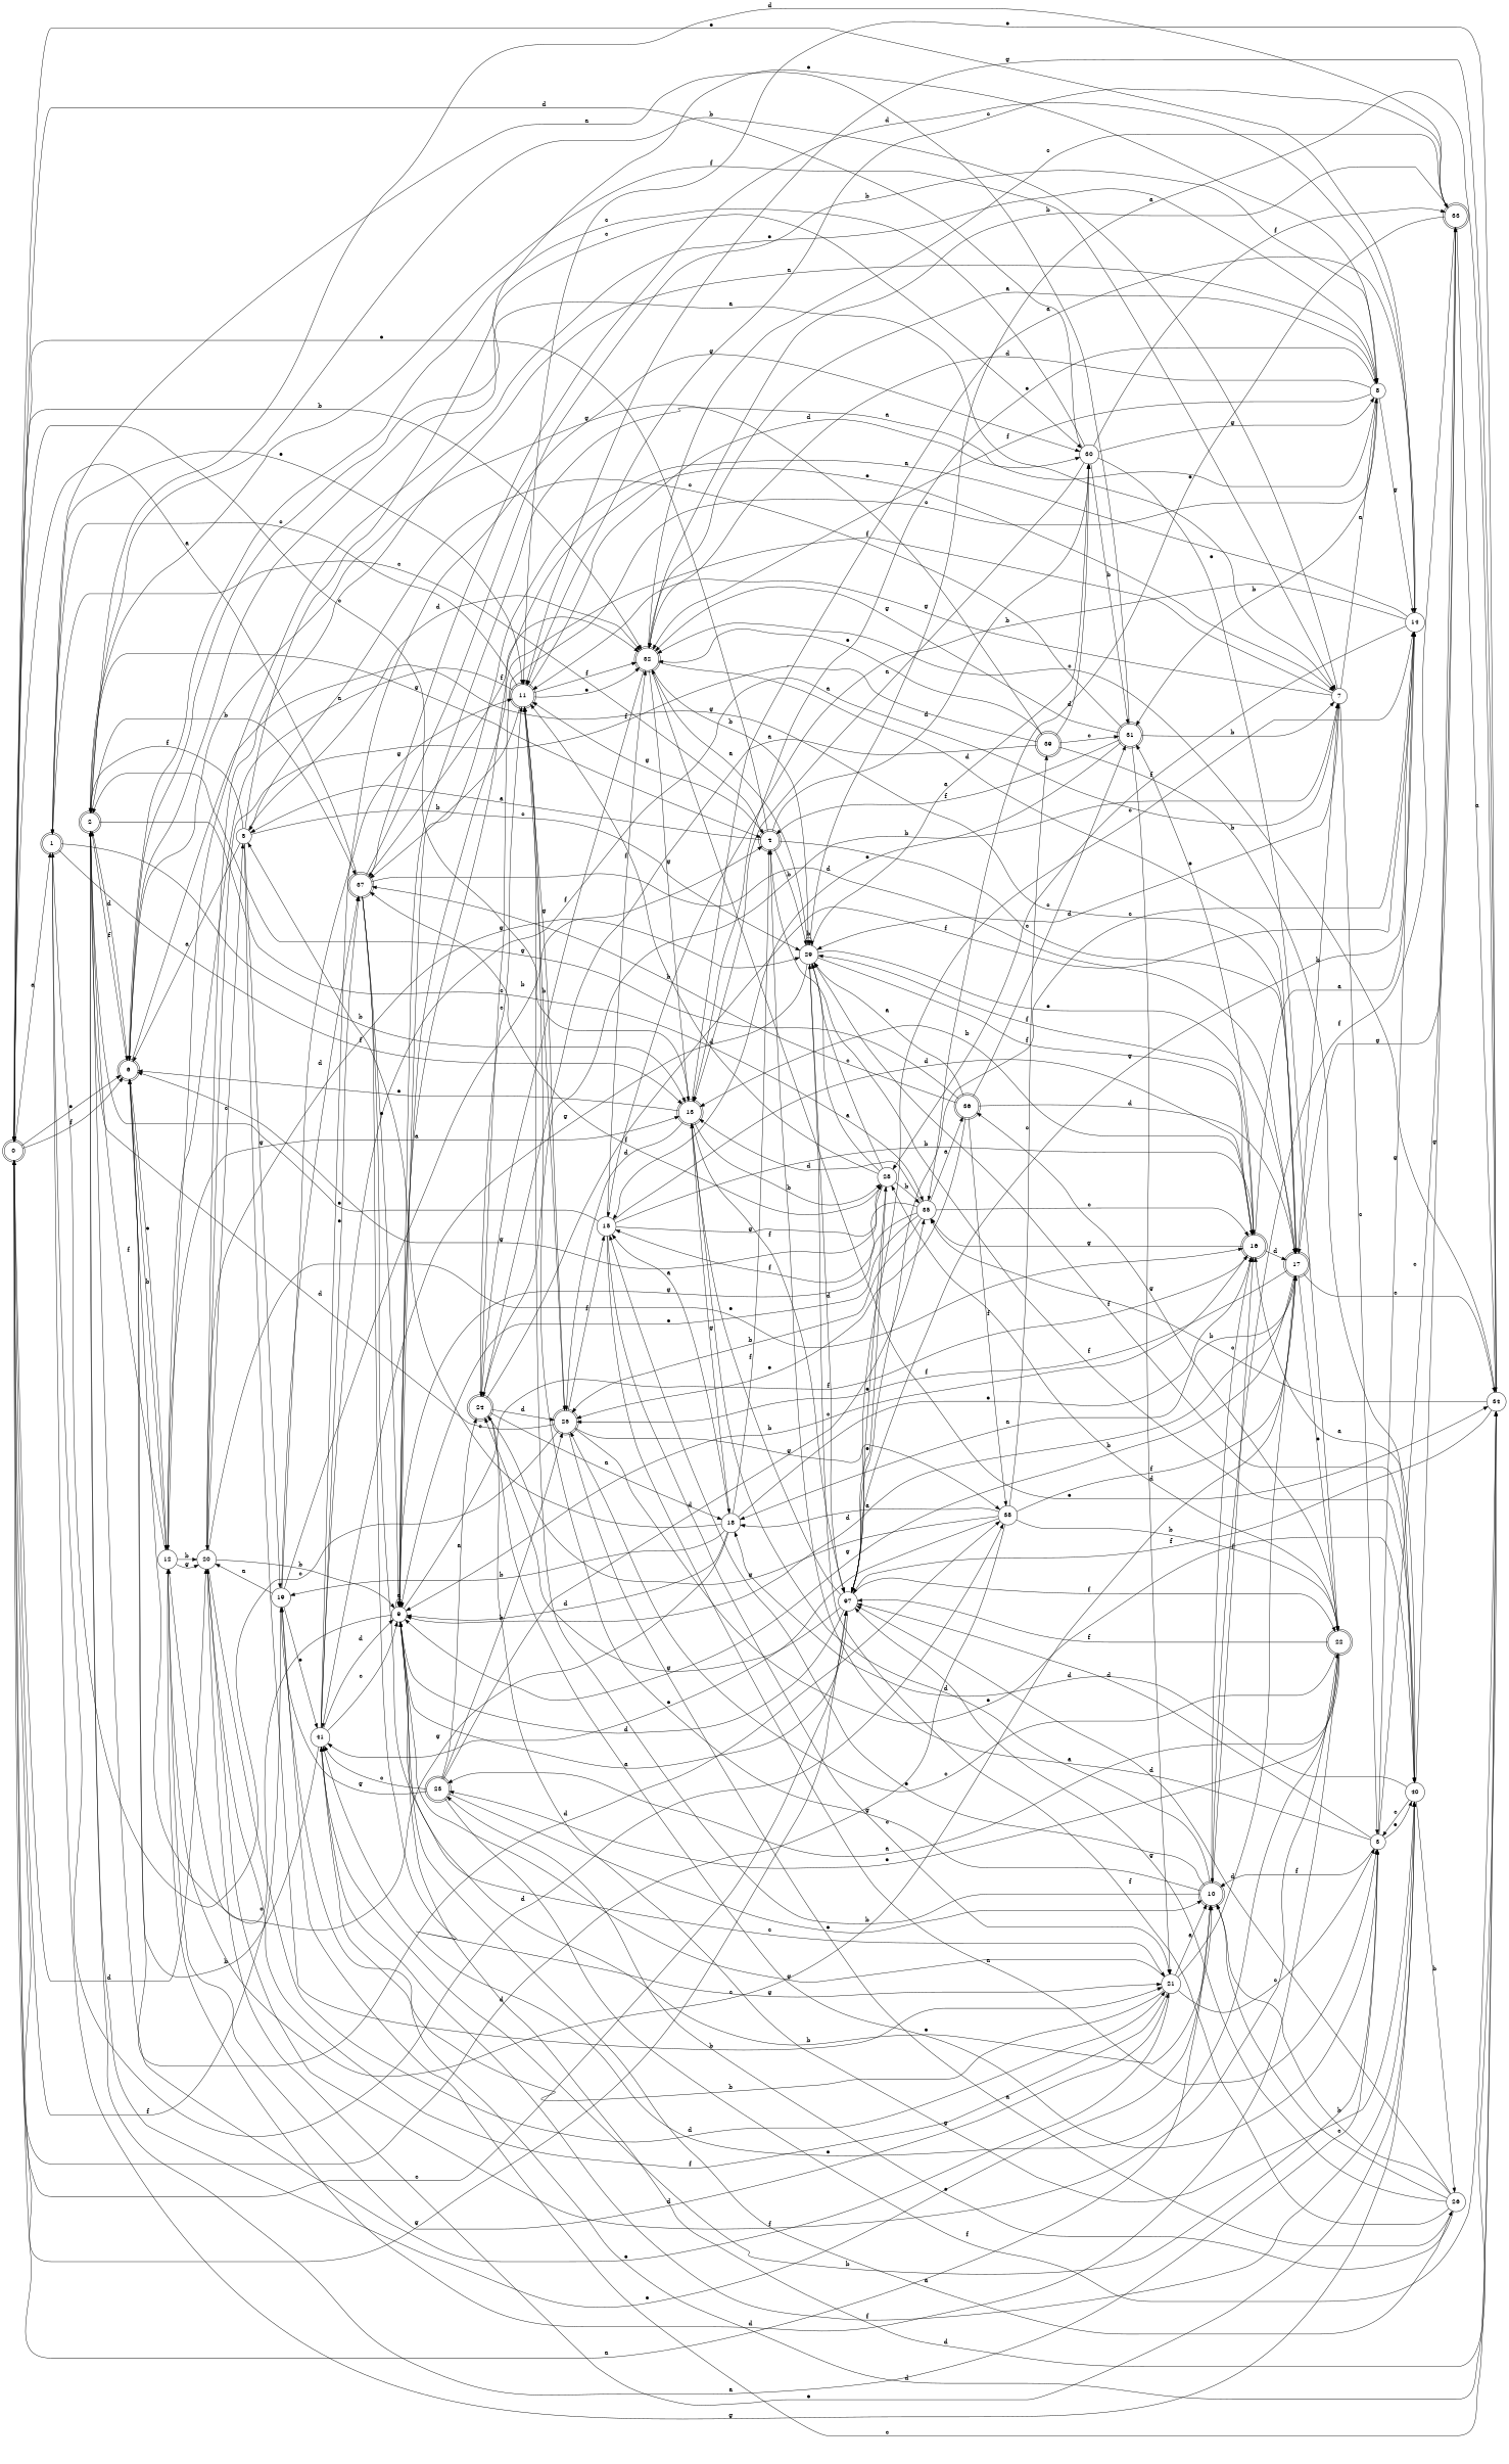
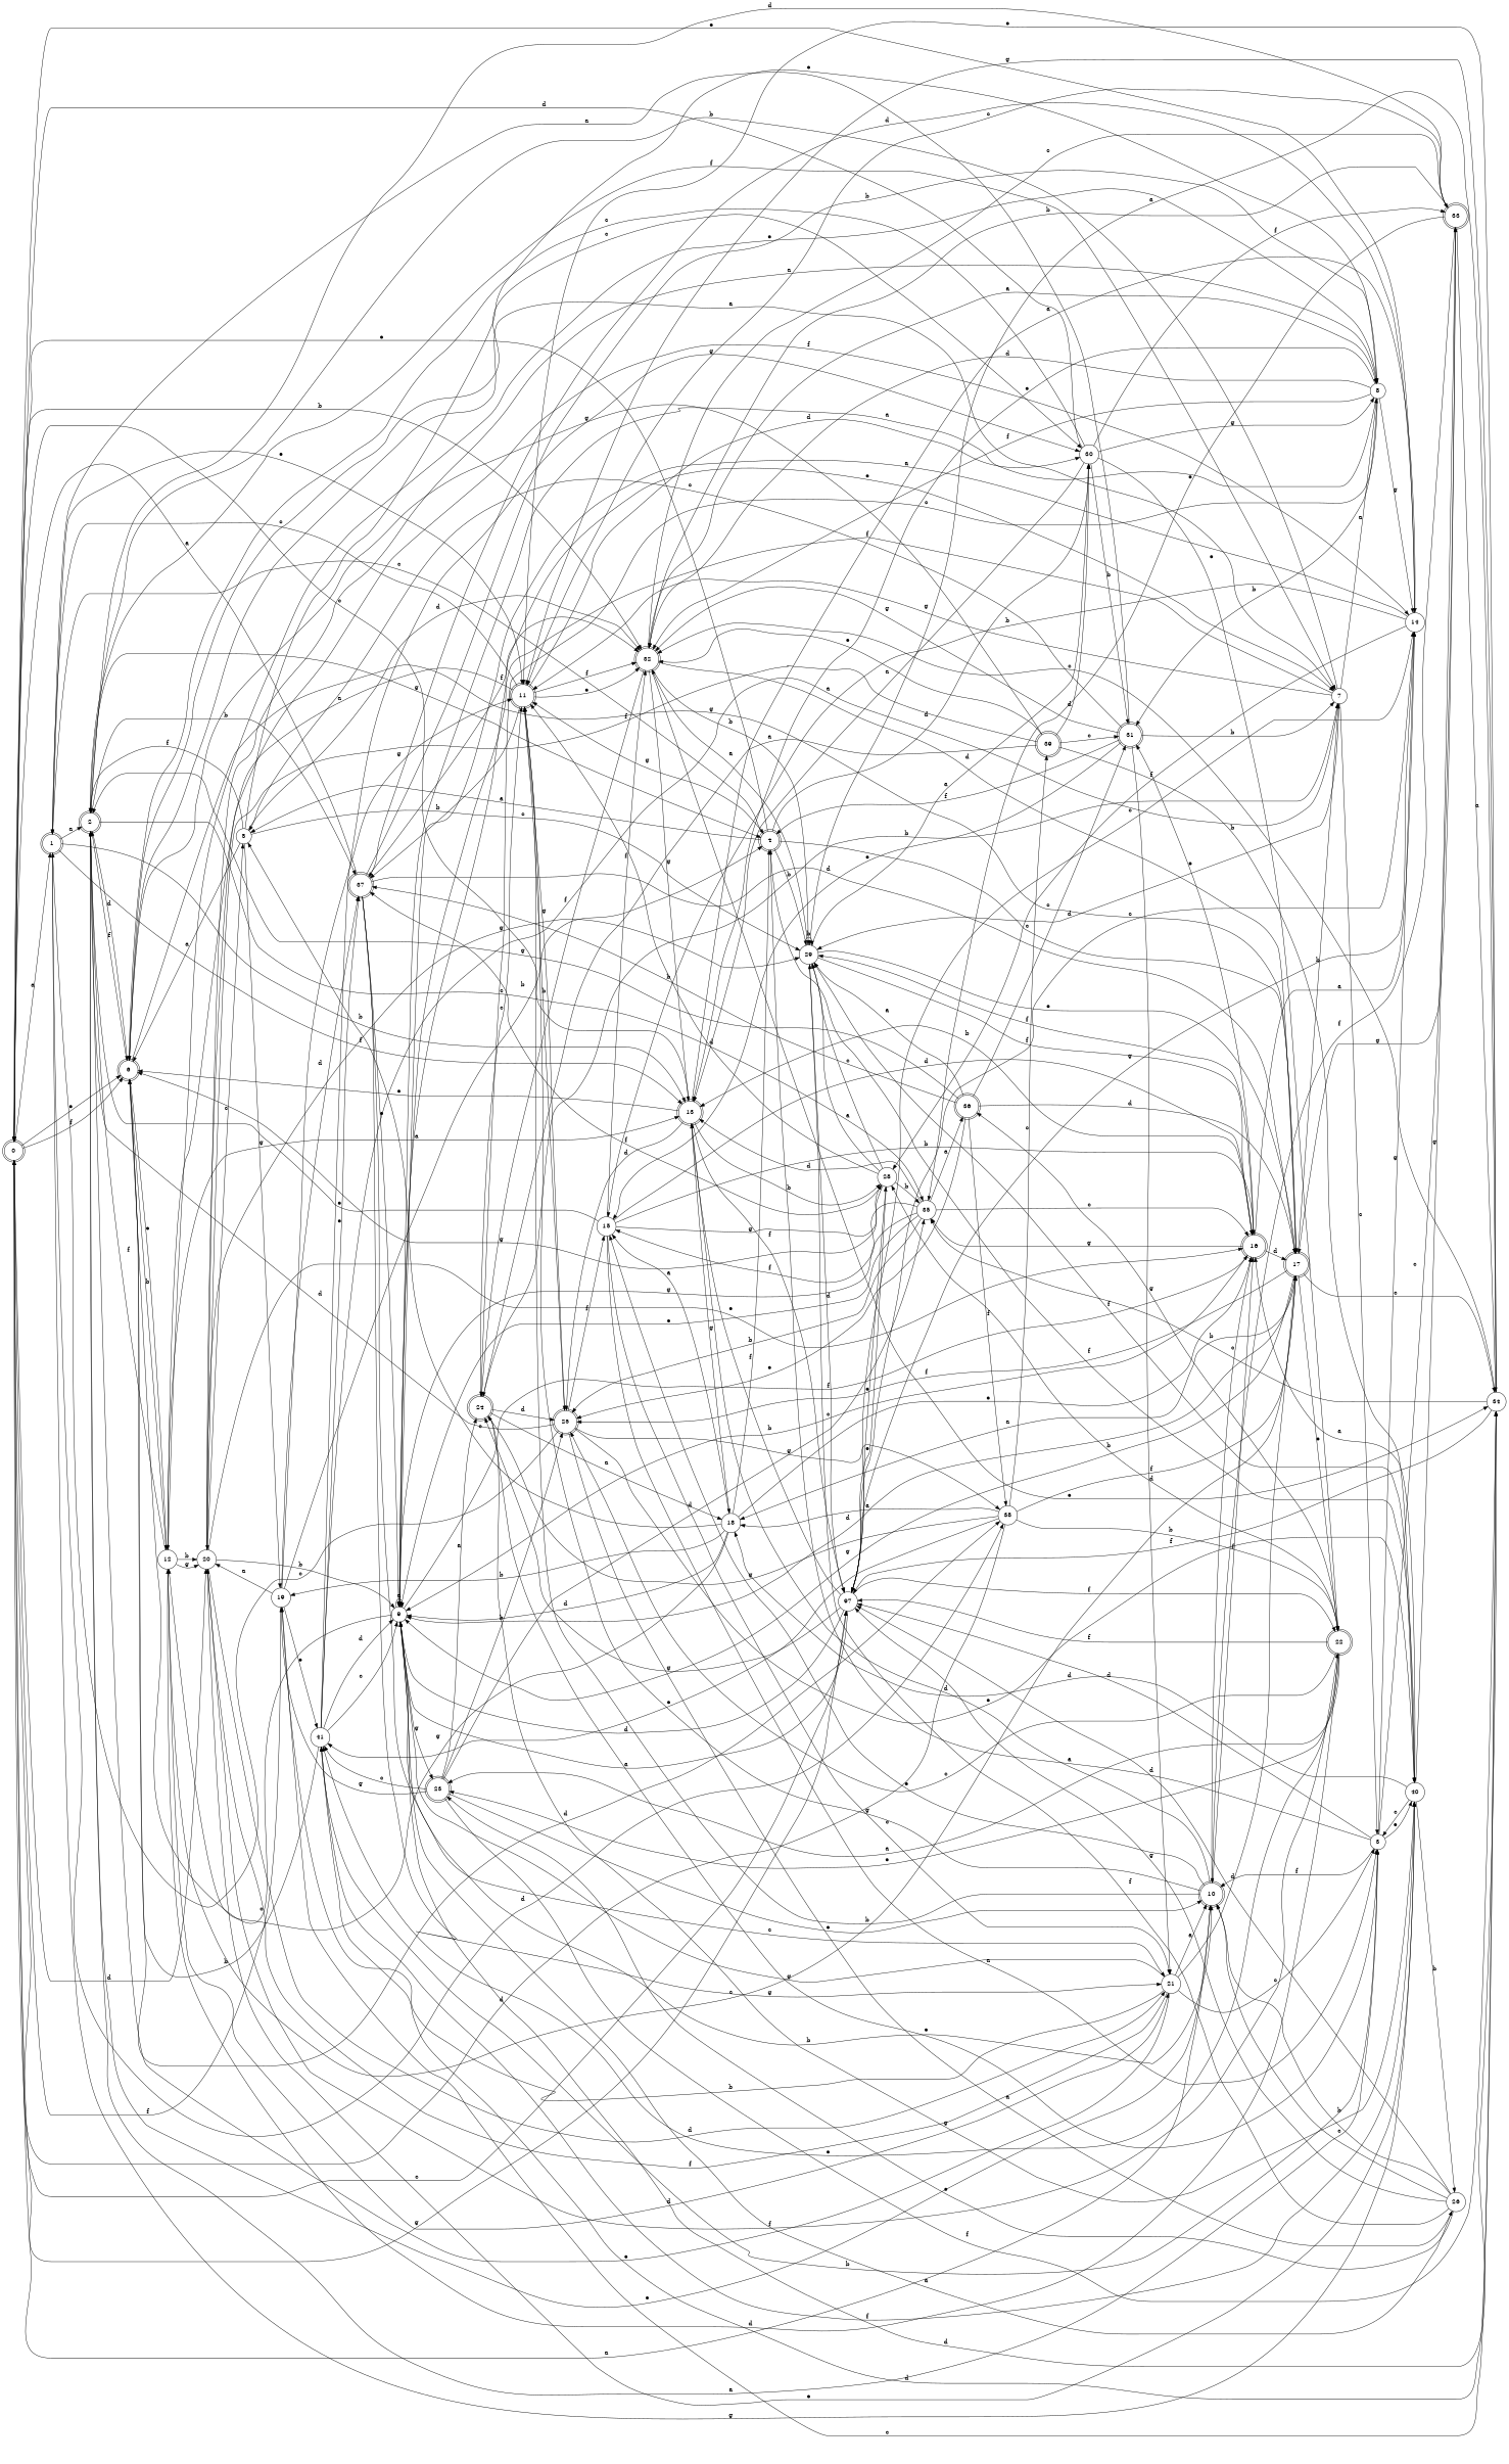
  digraph {
    rankdir=LR
    node [color=black fillcolor=white shape=circle style=filled]
    n1 [label=0 shape=doublecircle style="rounded,filled"]
    n2 [label=1 shape=doublecircle style="rounded,filled"]
    n3 [label=6 shape=doublecircle style="rounded,filled"]
    n4 [label=20]
    n5 [label=97]
    n6 [label=32 shape=doublecircle style="rounded,filled"]
    n7 [label=2 shape=doublecircle style="rounded,filled"]
    n8 [label=4 shape=doublecircle style="rounded,filled"]
    n9 [label=11 shape=doublecircle style="rounded,filled"]
    n10 [label=13 shape=doublecircle style="rounded,filled"]
    n11 [label=38]
    n12 [label=40]
    n13 [label=7]
    n14 [label=17 shape=doublecircle style="rounded,filled"]
    n15 [label=30]
    n16 [label=12]
    n17 [label=5]
    n18 [label=29]
    n19 [label=8]
    n20 [label=21]
    n21 [label=9]
    n22 [label=16 shape=doublecircle style="rounded,filled"]
    n23 [label=22 shape=doublecircle style="rounded,filled"]
    n24 [label=14]
    n25 [label=24 shape=doublecircle style="rounded,filled"]
    n26 [label=28]
    n27 [label=33 shape=doublecircle style="rounded,filled"]
    n28 [label=34]
    n29 [label=3]
    n30 [label=10 shape=doublecircle style="rounded,filled"]
    n31 [label=35]
    n32 [label=37 shape=doublecircle style="rounded,filled"]
    n33 [label=25 shape=doublecircle style="rounded,filled"]
    n34 [label=18]
    n35 [label=41]
    n36 [label=39 shape=doublecircle style="rounded,filled"]
    n37 [label=26]
    n38 [label=15]
    n39 [label=36 shape=doublecircle style="rounded,filled"]
    n40 [label=19]
    n41 [label=31 shape=doublecircle style="rounded,filled"]
    n42 [label=23 shape=doublecircle style="rounded,filled"]
    n1 -> n2 [label=a]
    n1 -> n3 [label=e]
    n1 -> n3 [label=f]
    n1 -> n4 [label=d]
    n1 -> n5 [label=c]
    n1 -> n5 [label=g]
    n1 -> n6 [label=b]
+   n2 -> n7 [label=a]
    n2 -> n8 [label=c]
    n2 -> n9 [label=e]
    n2 -> n10 [label=b]
    n2 -> n10 [label=f]
    n2 -> n11 [label=d]
    n2 -> n12 [label=g]
    n3 -> n7 [label=f]
    n3 -> n11 [label=d]
    n3 -> n13 [label=a]
    n3 -> n14 [label=g]
    n3 -> n15 [label=c]
    n3 -> n16 [label=b]
    n3 -> n16 [label=e]
    n4 -> n17 [label=c]
    n4 -> n18 [label=g]
    n4 -> n19 [label=a]
    n4 -> n20 [label=d]
    n4 -> n21 [label=b]
    n4 -> n22 [label=e]
    n4 -> n23 [label=f]
    n5 -> n10 [label=b]
    n5 -> n21 [label=a]
    n5 -> n21 [label=d]
    n5 -> n23 [label=f]
    n5 -> n24 [label=c]
    n5 -> n25 [label=g]
    n5 -> n26 [label=e]
    n6 -> n10 [label=g]
    n6 -> n14 [label=d]
    n6 -> n18 [label=b]
    n6 -> n19 [label=a]
    n6 -> n25 [label=f]
    n6 -> n27 [label=c]
    n6 -> n28 [label=e]
    n7 -> n3 [label=d]
    n7 -> n8 [label=g]
    n7 -> n13 [label=f]
    n7 -> n29 [label=a]
    n7 -> n30 [label=e]
    n7 -> n31 [label=c]
    n7 -> n32 [label=b]
    n8 -> n1 [label=e]
    n8 -> n9 [label=g]
    n8 -> n12 [label=f]
    n8 -> n14 [label=c]
    n8 -> n15 [label=d]
    n8 -> n17 [label=a]
    n8 -> n18 [label=b]
    n9 -> n2 [label=c]
    n9 -> n6 [label=e]
    n9 -> n6 [label=f]
    n9 -> n15 [label=d]
    n9 -> n16 [label=a]
    n9 -> n32 [label=b]
    n9 -> n33 [label=g]
    n10 -> n1 [label=c]
    n10 -> n3 [label=e]
    n10 -> n5 [label=f]
    n10 -> n24 [label=a]
    n10 -> n26 [label=b]
    n10 -> n33 [label=d]
    n10 -> n34 [label=g]
    n11 -> n1 [label=d]
    n11 -> n14 [label=f]
    n11 -> n23 [label=b]
    n11 -> n25 [label=g]
    n11 -> n34 [label=a]
    n11 -> n35 [label=e]
    n11 -> n36 [label=c]
    n12 -> n4 [label=e]
    n12 -> n18 [label=f]
    n12 -> n22 [label=a]
    n12 -> n27 [label=g]
    n12 -> n29 [label=c]
    n12 -> n34 [label=d]
    n12 -> n37 [label=b]
    n13 -> n7 [label=b]
    n13 -> n9 [label=g]
    n13 -> n18 [label=d]
    n13 -> n19 [label=a]
    n13 -> n21 [label=f]
    n13 -> n29 [label=c]
    n14 -> n13 [label=b]
    n14 -> n21 [label=d]
    n14 -> n21 [label=g]
    n14 -> n23 [label=e]
    n14 -> n28 [label=c]
    n14 -> n33 [label=f]
    n14 -> n34 [label=a]
    n15 -> n1 [label=d]
    n15 -> n3 [label=c]
    n15 -> n10 [label=a]
    n15 -> n19 [label=g]
    n15 -> n23 [label=e]
    n15 -> n27 [label=f]
    n15 -> n41 [label=b]
    n16 -> n4 [label=b]
    n16 -> n4 [label=g]
    n16 -> n7 [label=f]
    n16 -> n10 [label=a]
    n16 -> n14 [label=c]
    n16 -> n19 [label=e]
    n16 -> n20 [label=d]
    n17 -> n3 [label=a]
    n17 -> n6 [label=d]
    n17 -> n7 [label=f]
    n17 -> n18 [label=c]
    n17 -> n19 [label=e]
-   n17 -> n20 [label=b]
    n17 -> n40 [label=g]
    n18 -> n5 [label=d]
    n18 -> n6 [label=a]
    n18 -> n14 [label=e]
    n18 -> n15 [label=a]
    n18 -> n18 [label=b]
    n18 -> n22 [label=f]
-   n18 -> n35 [label=g]
    n19 -> n6 [label=d]
    n19 -> n6 [label=f]
    n19 -> n10 [label=e]
    n19 -> n21 [label=a]
    n19 -> n24 [label=g]
    n19 -> n25 [label=c]
    n19 -> n41 [label=b]
    n20 -> n4 [label=f]
    n20 -> n7 [label=e]
    n20 -> n14 [label=d]
    n20 -> n21 [label=g]
    n20 -> n29 [label=c]
    n20 -> n30 [label=a]
    n20 -> n40 [label=b]
    n21 -> n3 [label=c]
    n21 -> n13 [label=e]
    n21 -> n21 [label=a]
    n21 -> n22 [label=f]
    n21 -> n28 [label=d]
    n21 -> n30 [label=b]
+   n21 -> n42 [label=g]
    n22 -> n10 [label=b]
    n22 -> n14 [label=d]
    n22 -> n18 [label=f]
    n22 -> n21 [label=c]
    n22 -> n24 [label=a]
    n22 -> n31 [label=g]
    n22 -> n41 [label=e]
    n23 -> n5 [label=f]
    n23 -> n16 [label=d]
    n23 -> n26 [label=b]
    n23 -> n33 [label=c]
    n23 -> n35 [label=e]
    n23 -> n39 [label=g]
    n23 -> n42 [label=a]
    n23 -> n42 [label=e]
    n24 -> n1 [label=e]
    n24 -> n5 [label=c]
    n24 -> n5 [label=g]
    n24 -> n21 [label=a]
    n24 -> n26 [label=f]
    n24 -> n32 [label=d]
    n24 -> n38 [label=b]
    n25 -> n9 [label=c]
    n25 -> n12 [label=g]
    n25 -> n13 [label=b]
-   n25 -> n24 [label=f]
+   n4 -> n24 [label=f]
    n25 -> n29 [label=e]
    n25 -> n33 [label=d]
    n25 -> n34 [label=a]
    n26 -> n3 [label=g]
    n26 -> n5 [label=e]
    n26 -> n9 [label=d]
    n26 -> n18 [label=a]
    n26 -> n18 [label=c]
    n26 -> n31 [label=b]
    n26 -> n32 [label=f]
    n27 -> n6 [label=b]
    n27 -> n7 [label=d]
    n27 -> n9 [label=c]
    n27 -> n14 [label=g]
    n27 -> n28 [label=a]
    n27 -> n30 [label=f]
    n27 -> n31 [label=e]
    n28 -> n5 [label=f]
    n28 -> n6 [label=c]
    n28 -> n9 [label=e]
    n28 -> n9 [label=g]
    n28 -> n18 [label=a]
    n28 -> n31 [label=b]
    n28 -> n35 [label=d]
    n29 -> n5 [label=d]
    n29 -> n8 [label=a]
    n29 -> n12 [label=e]
    n29 -> n24 [label=g]
    n29 -> n27 [label=c]
    n29 -> n30 [label=f]
    n29 -> n35 [label=b]
    n30 -> n1 [label=a]
    n30 -> n9 [label=b]
    n30 -> n9 [label=g]
    n30 -> n10 [label=d]
    n30 -> n22 [label=c]
    n30 -> n22 [label=f]
    n30 -> n38 [label=e]
    n31 -> n10 [label=d]
    n31 -> n21 [label=e]
    n31 -> n21 [label=g]
    n31 -> n22 [label=c]
    n31 -> n33 [label=b]
    n31 -> n38 [label=f]
    n31 -> n39 [label=a]
    n32 -> n1 [label=a]
    n32 -> n6 [label=f]
    n32 -> n14 [label=d]
    n32 -> n19 [label=b]
    n32 -> n20 [label=c]
    n32 -> n20 [label=g]
    n32 -> n21 [label=e]
    n33 -> n2 [label=c]
    n33 -> n7 [label=d]
    n33 -> n9 [label=b]
    n33 -> n11 [label=g]
    n33 -> n12 [label=e]
    n33 -> n37 [label=a]
    n33 -> n38 [label=f]
    n34 -> n8 [label=f]
    n34 -> n16 [label=g]
    n34 -> n17 [label=c]
    n34 -> n21 [label=d]
    n34 -> n22 [label=e]
    n34 -> n38 [label=a]
    n34 -> n40 [label=b]
    n35 -> n3 [label=b]
    n35 -> n12 [label=f]
    n35 -> n13 [label=a]
    n35 -> n15 [label=g]
    n35 -> n21 [label=c]
    n35 -> n21 [label=d]
    n35 -> n32 [label=e]
    n36 -> n3 [label=g]
    n36 -> n4 [label=f]
    n36 -> n6 [label=e]
    n36 -> n12 [label=b]
    n36 -> n15 [label=d]
    n36 -> n25 [label=a]
    n36 -> n41 [label=c]
    n37 -> n5 [label=d]
    n37 -> n5 [label=g]
    n37 -> n18 [label=f]
    n37 -> n21 [label=a]
    n37 -> n30 [label=b]
    n37 -> n30 [label=c]
    n37 -> n42 [label=e]
    n38 -> n6 [label=f]
    n38 -> n7 [label=e]
    n38 -> n20 [label=c]
    n38 -> n22 [label=b]
    n38 -> n22 [label=d]
    n38 -> n26 [label=g]
    n38 -> n29 [label=a]
    n39 -> n7 [label=g]
    n39 -> n11 [label=f]
    n39 -> n14 [label=d]
    n39 -> n18 [label=a]
    n39 -> n32 [label=b]
    n39 -> n33 [label=e]
    n39 -> n41 [label=c]
    n40 -> n1 [label=f]
    n40 -> n4 [label=a]
    n40 -> n8 [label=b]
    n40 -> n9 [label=g]
    n40 -> n28 [label=c]
    n40 -> n32 [label=d]
    n40 -> n35 [label=e]
    n41 -> n2 [label=a]
    n41 -> n6 [label=g]
    n41 -> n8 [label=f]
    n41 -> n13 [label=b]
    n41 -> n17 [label=c]
    n41 -> n20 [label=d]
    n41 -> n38 [label=e]
    n42 -> n25 [label=a]
    n42 -> n28 [label=f]
    n42 -> n30 [label=e]
    n42 -> n31 [label=d]
    n42 -> n33 [label=b]
    n42 -> n35 [label=c]
    n42 -> n40 [label=g]
  }
